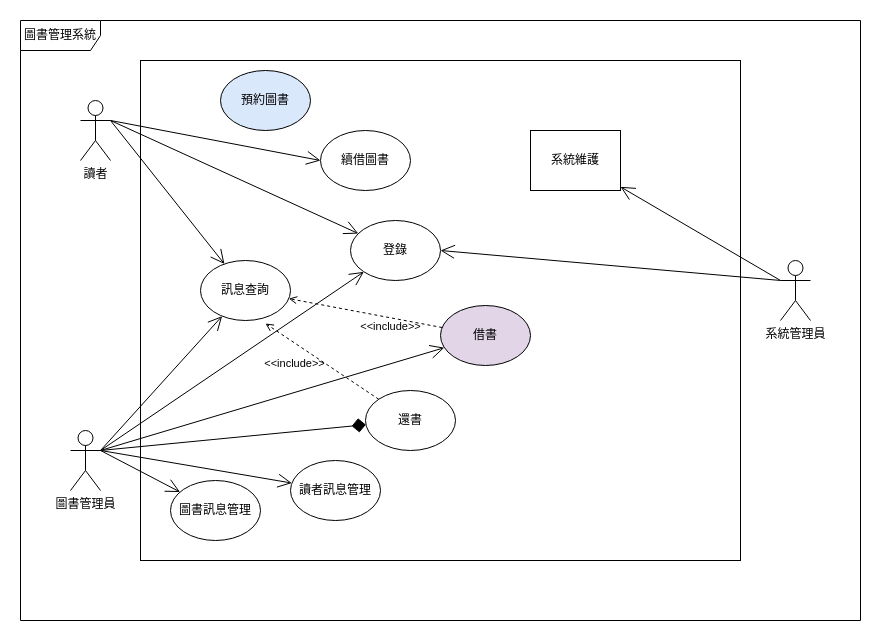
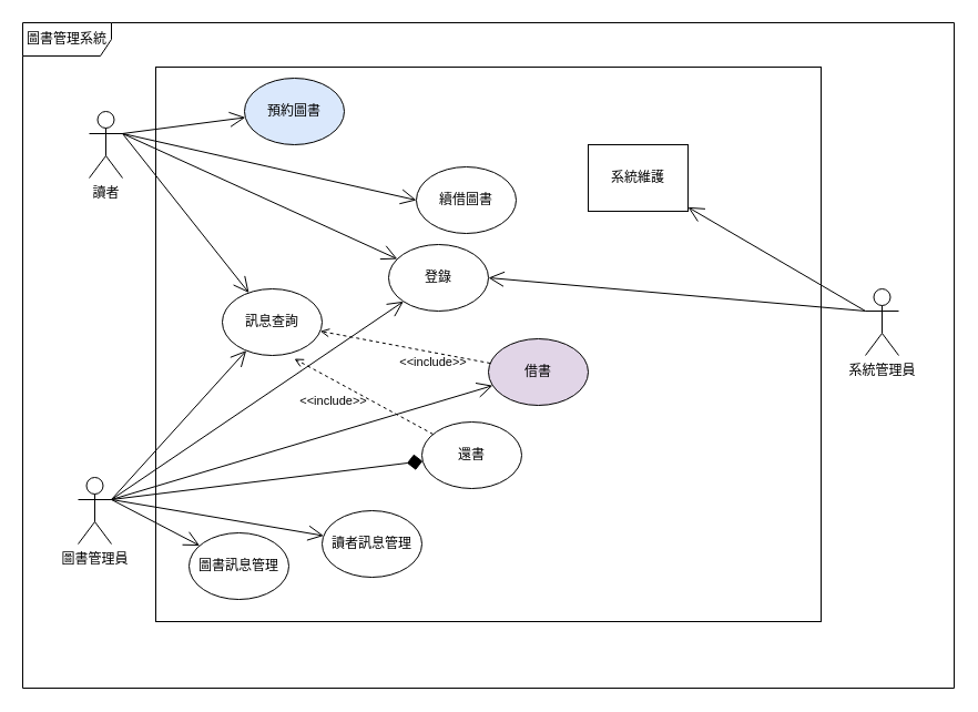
  <mxCell id="0" />
  <mxCell id="1" parent="0" />
  <mxCell id="2" value="圖書管理系統" style="shape=umlFrame;whiteSpace=wrap;html=1;pointerEvents=0;width=80;height=30;" parent="1" vertex="1"><mxGeometry x="20" y="20" width="840" height="600" as="geometry" /></mxCell>
  <mxCell id="3" value="系統管理員" style="shape=umlActor;verticalLabelPosition=bottom;verticalAlign=top;html=1;outlineConnect=0;" parent="1" vertex="1"><mxGeometry x="780" y="260" width="30" height="60" as="geometry" /></mxCell>
  <mxCell id="4" value="圖書管理員&lt;br&gt;" style="shape=umlActor;verticalLabelPosition=bottom;verticalAlign=top;html=1;outlineConnect=0;" parent="1" vertex="1"><mxGeometry x="70" y="430" width="30" height="60" as="geometry" /></mxCell>
  <mxCell id="5" value="讀者" style="shape=umlActor;verticalLabelPosition=bottom;verticalAlign=top;html=1;outlineConnect=0;" parent="1" vertex="1"><mxGeometry x="80" y="100" width="30" height="60" as="geometry" /></mxCell>
  <mxCell id="6" value="" style="rounded=0;whiteSpace=wrap;html=1;" parent="1" vertex="1"><mxGeometry x="140" y="60" width="600" height="500" as="geometry" /></mxCell>
  <mxCell id="7" value="預約圖書" style="ellipse;whiteSpace=wrap;html=1;fillColor=#dae8fc;" parent="1" vertex="1"><mxGeometry x="220" y="70" width="90" height="60" as="geometry" /></mxCell>
  <mxCell id="8" value="圖書訊息管理" style="ellipse;whiteSpace=wrap;html=1;" parent="1" vertex="1"><mxGeometry x="170" y="480" width="90" height="60" as="geometry" /></mxCell>
- <mxCell id="9" value="續借圖書" style="ellipse;whiteSpace=wrap;html=1;" parent="1" vertex="1"><mxGeometry x="320" y="130" width="90" height="60" as="geometry" /></mxCell>
+ <mxCell id="9" value="續借圖書" style="ellipse;whiteSpace=wrap;html=1;" parent="1" vertex="1"><mxGeometry x="375" y="150" width="90" height="60" as="geometry" /></mxCell>
  <mxCell id="10" value="訊息查詢" style="ellipse;whiteSpace=wrap;html=1;" parent="1" vertex="1"><mxGeometry x="200" y="260" width="90" height="60" as="geometry" /></mxCell>
  <mxCell id="11" value="借書" style="ellipse;whiteSpace=wrap;html=1;fillColor=#e1d5e7;" parent="1" vertex="1"><mxGeometry x="440" y="305" width="90" height="60" as="geometry" /></mxCell>
  <mxCell id="12" value="讀者訊息管理" style="ellipse;whiteSpace=wrap;html=1;" parent="1" vertex="1"><mxGeometry x="290" y="460" width="90" height="60" as="geometry" /></mxCell>
- <mxCell id="13" value="還書" style="ellipse;whiteSpace=wrap;html=1;" parent="1" vertex="1"><mxGeometry x="365" y="390" width="90" height="60" as="geometry" /></mxCell>
+ <mxCell id="13" value="還書" style="ellipse;whiteSpace=wrap;html=1;" parent="1" vertex="1"><mxGeometry x="380" y="380" width="90" height="60" as="geometry" /></mxCell>
  <mxCell id="14" value="登錄" style="ellipse;whiteSpace=wrap;html=1;" parent="1" vertex="1"><mxGeometry x="350" y="220" width="90" height="60" as="geometry" /></mxCell>
  <mxCell id="15" value="系統維護" style="whiteSpace=wrap;html=1;rounded=0;" parent="1" vertex="1"><mxGeometry x="530" y="130" width="90" height="60" as="geometry" /></mxCell>
+ <mxCell id="16" value="" style="endArrow=open;endFill=1;endSize=12;html=1;rounded=0;exitX=1;exitY=0.333;exitDx=0;exitDy=0;exitPerimeter=0;" parent="1" source="5" target="7" edge="1"><mxGeometry width="160" relative="1" as="geometry"><mxPoint x="110" y="110" as="sourcePoint" /><mxPoint x="270" y="120" as="targetPoint" /></mxGeometry></mxCell>
  <mxCell id="17" value="" style="endArrow=open;endFill=1;endSize=12;html=1;rounded=0;exitX=1;exitY=0.333;exitDx=0;exitDy=0;exitPerimeter=0;entryX=0;entryY=0.5;entryDx=0;entryDy=0;" parent="1" source="5" target="9" edge="1"><mxGeometry width="160" relative="1" as="geometry"><mxPoint x="120" y="130" as="sourcePoint" /><mxPoint x="231" y="116" as="targetPoint" /></mxGeometry></mxCell>
  <mxCell id="18" value="" style="endArrow=open;endFill=1;endSize=12;html=1;rounded=0;exitX=1;exitY=0.333;exitDx=0;exitDy=0;exitPerimeter=0;" parent="1" source="5" target="14" edge="1"><mxGeometry width="160" relative="1" as="geometry"><mxPoint x="110" y="120" as="sourcePoint" /><mxPoint x="330" y="170" as="targetPoint" /></mxGeometry></mxCell>
  <mxCell id="19" value="" style="endArrow=open;endFill=1;endSize=12;html=1;rounded=0;exitX=1;exitY=0.333;exitDx=0;exitDy=0;exitPerimeter=0;" parent="1" source="5" target="10" edge="1"><mxGeometry width="160" relative="1" as="geometry"><mxPoint x="120" y="130" as="sourcePoint" /><mxPoint x="369" y="252" as="targetPoint" /></mxGeometry></mxCell>
  <mxCell id="20" value="" style="endArrow=open;endFill=1;endSize=12;html=1;rounded=0;exitX=1;exitY=0.333;exitDx=0;exitDy=0;exitPerimeter=0;" parent="1" source="4" target="10" edge="1"><mxGeometry width="160" relative="1" as="geometry"><mxPoint x="120" y="130" as="sourcePoint" /><mxPoint x="234" y="273" as="targetPoint" /></mxGeometry></mxCell>
  <mxCell id="21" value="" style="endArrow=open;endFill=1;endSize=12;html=1;rounded=0;exitX=1;exitY=0.333;exitDx=0;exitDy=0;exitPerimeter=0;" parent="1" source="4" target="14" edge="1"><mxGeometry width="160" relative="1" as="geometry"><mxPoint x="100" y="450" as="sourcePoint" /><mxPoint x="232" y="326" as="targetPoint" /></mxGeometry></mxCell>
  <mxCell id="22" value="" style="endArrow=open;endFill=1;endSize=12;html=1;rounded=0;exitX=1;exitY=0.333;exitDx=0;exitDy=0;exitPerimeter=0;" parent="1" source="4" target="11" edge="1"><mxGeometry width="160" relative="1" as="geometry"><mxPoint x="110" y="460" as="sourcePoint" /><mxPoint x="373" y="291" as="targetPoint" /></mxGeometry></mxCell>
  <mxCell id="23" value="" style="endArrow=diamond;endFill=1;endSize=12;html=1;rounded=0;exitX=1;exitY=0.333;exitDx=0;exitDy=0;exitPerimeter=0;" parent="1" source="4" target="13" edge="1"><mxGeometry width="160" relative="1" as="geometry"><mxPoint x="140" y="350" as="sourcePoint" /><mxPoint x="425" y="358" as="targetPoint" /></mxGeometry></mxCell>
  <mxCell id="24" value="" style="endArrow=open;endFill=1;endSize=12;html=1;rounded=0;exitX=1;exitY=0.333;exitDx=0;exitDy=0;exitPerimeter=0;" parent="1" source="4" target="12" edge="1"><mxGeometry width="160" relative="1" as="geometry"><mxPoint x="129" y="495" as="sourcePoint" /><mxPoint x="410" y="460" as="targetPoint" /></mxGeometry></mxCell>
  <mxCell id="25" value="" style="endArrow=open;endFill=1;endSize=12;html=1;rounded=0;exitX=1;exitY=0.333;exitDx=0;exitDy=0;exitPerimeter=0;" parent="1" source="4" target="8" edge="1"><mxGeometry width="160" relative="1" as="geometry"><mxPoint x="110" y="480" as="sourcePoint" /><mxPoint x="301" y="513" as="targetPoint" /></mxGeometry></mxCell>
  <mxCell id="26" value="" style="endArrow=open;endFill=1;endSize=12;html=1;rounded=0;exitX=0;exitY=0.333;exitDx=0;exitDy=0;exitPerimeter=0;" parent="1" source="3" target="15" edge="1"><mxGeometry width="160" relative="1" as="geometry"><mxPoint x="110" y="460" as="sourcePoint" /><mxPoint x="232" y="326" as="targetPoint" /></mxGeometry></mxCell>
  <mxCell id="27" value="" style="endArrow=open;endFill=1;endSize=12;html=1;rounded=0;entryX=1;entryY=0.5;entryDx=0;entryDy=0;exitX=0;exitY=0.333;exitDx=0;exitDy=0;exitPerimeter=0;" parent="1" source="3" target="14" edge="1"><mxGeometry width="160" relative="1" as="geometry"><mxPoint x="790" y="290" as="sourcePoint" /><mxPoint x="619" y="190" as="targetPoint" /></mxGeometry></mxCell>
  <mxCell id="28" value="&amp;lt;&amp;lt;include&amp;gt;&amp;gt;" style="html=1;verticalAlign=bottom;labelBackgroundColor=none;endArrow=open;endFill=0;dashed=1;rounded=0;" parent="1" source="11" target="10" edge="1"><mxGeometry x="-0.369" y="17" width="160" relative="1" as="geometry"><mxPoint x="360" y="330" as="sourcePoint" /><mxPoint x="520" y="330" as="targetPoint" /><mxPoint as="offset" /></mxGeometry></mxCell>
  <mxCell id="29" value="&amp;lt;&amp;lt;include&amp;gt;&amp;gt;" style="html=1;verticalAlign=bottom;labelBackgroundColor=none;endArrow=open;endFill=0;dashed=1;rounded=0;entryX=0.722;entryY=1.05;entryDx=0;entryDy=0;entryPerimeter=0;" parent="1" source="13" target="10" edge="1"><mxGeometry x="0.253" y="25" width="160" relative="1" as="geometry"><mxPoint x="452" y="337" as="sourcePoint" /><mxPoint x="298" y="308" as="targetPoint" /><mxPoint as="offset" /></mxGeometry></mxCell>
